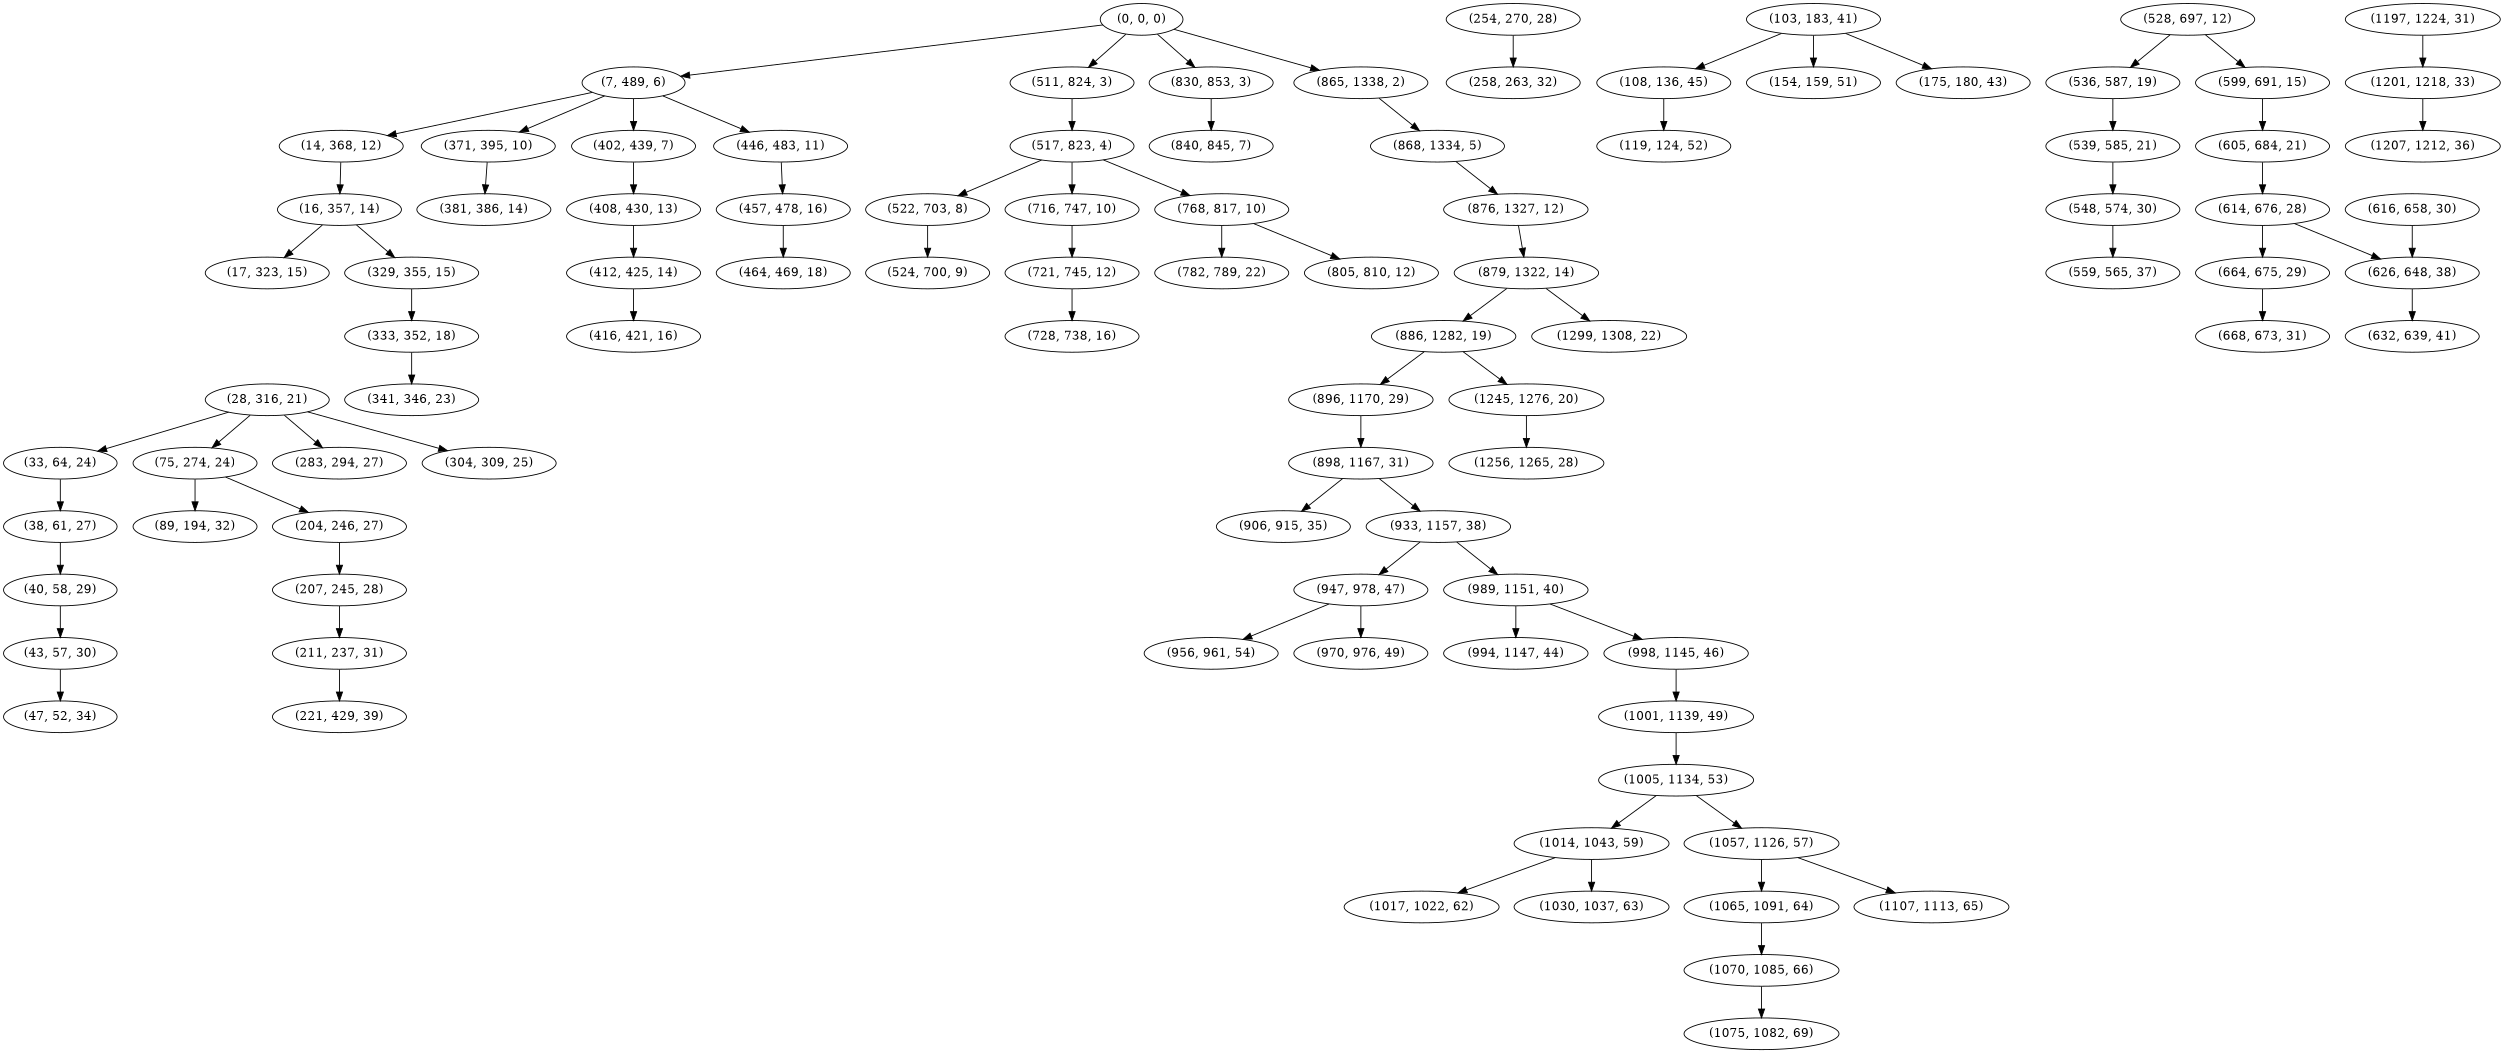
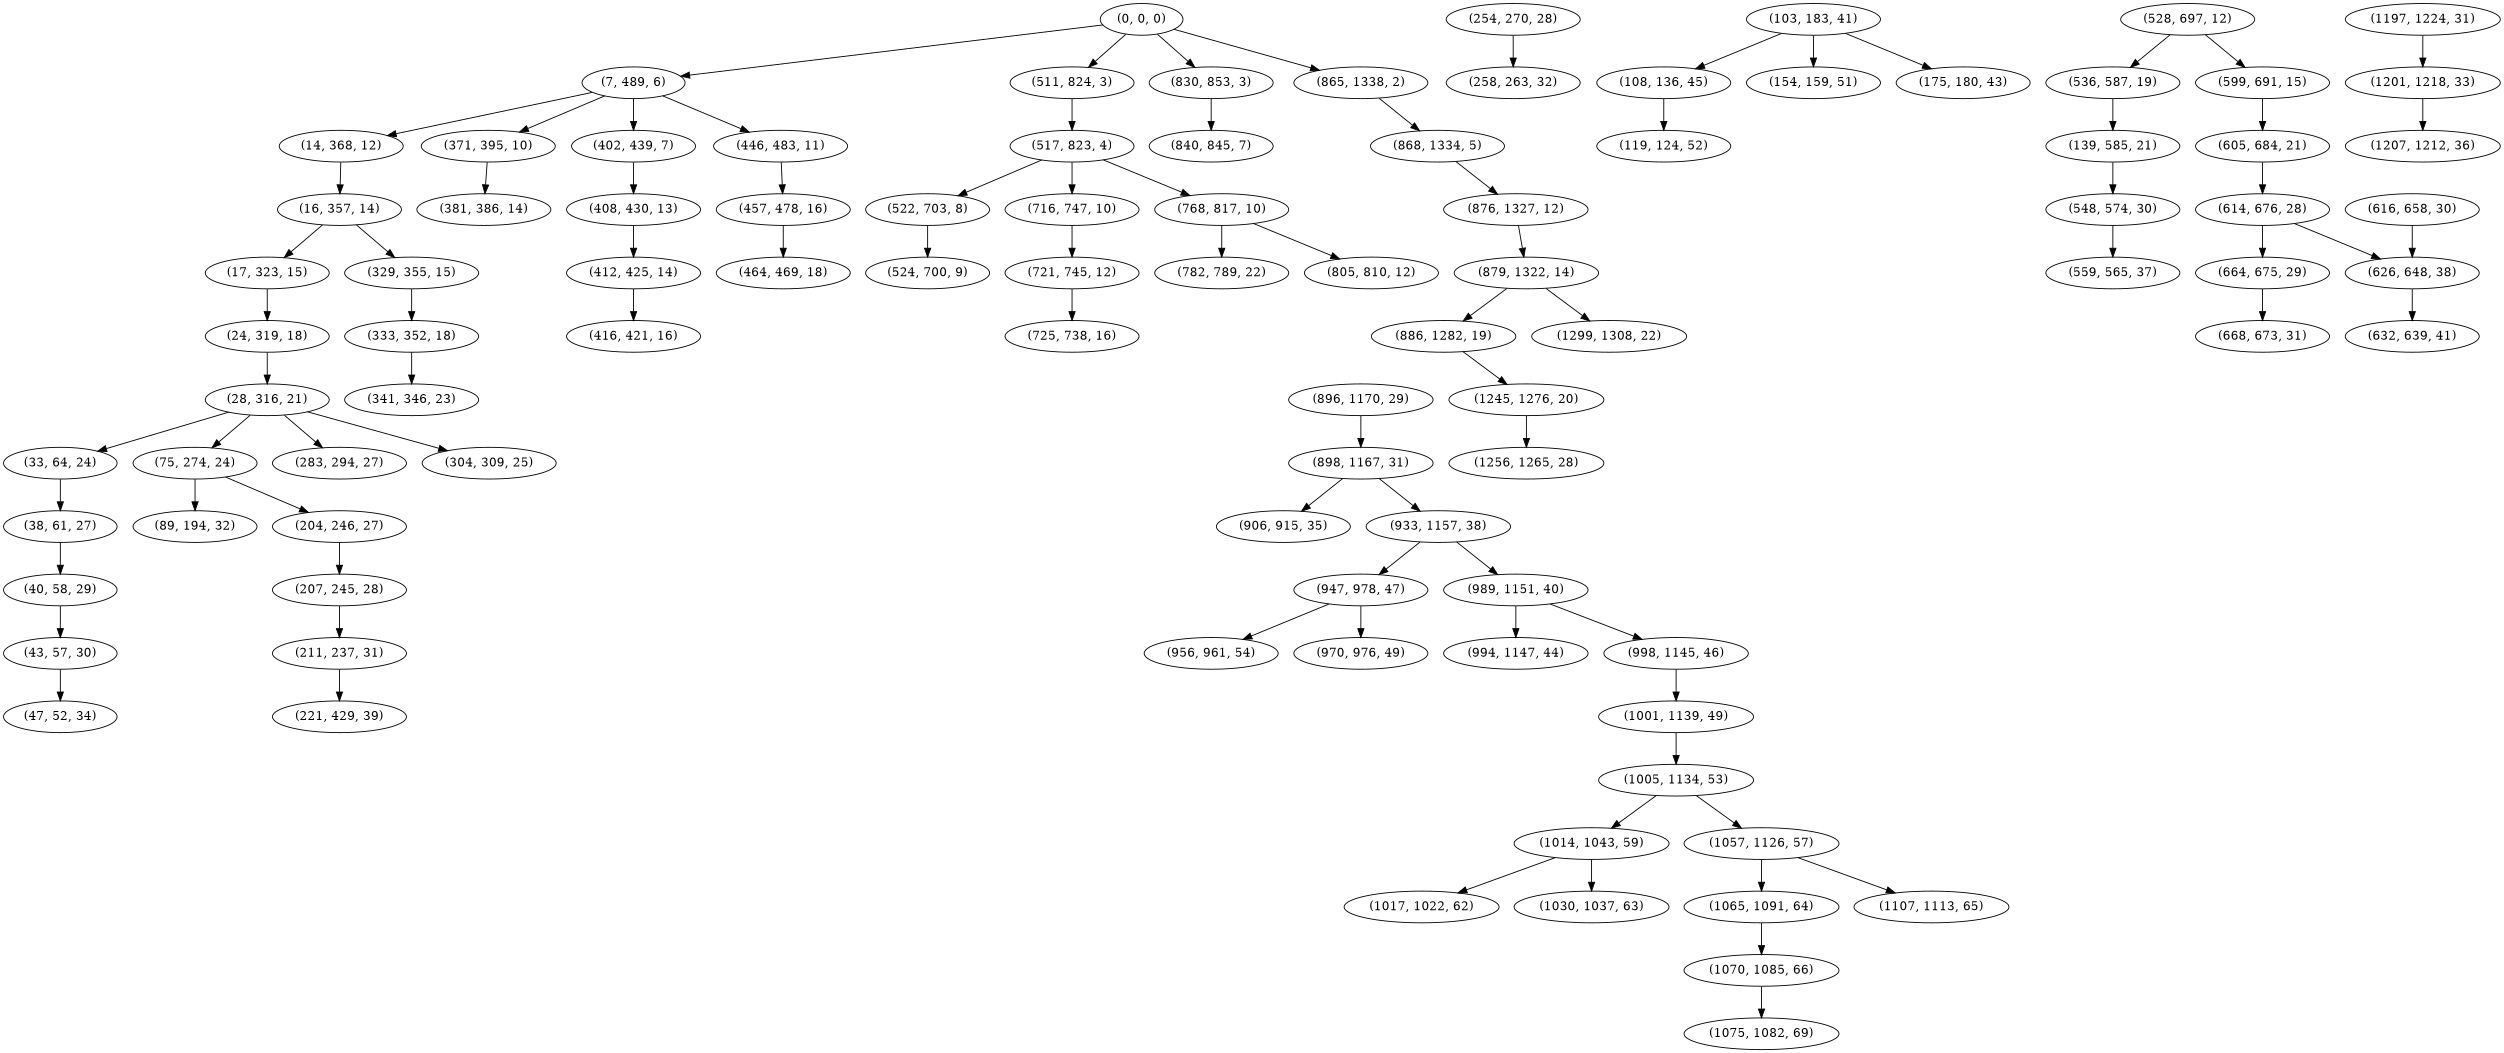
  digraph {
    "(0, 0, 0)"
    "(7, 489, 6)"
    "(511, 824, 3)"
    "(830, 853, 3)"
    "(865, 1338, 2)"
    n6 [label="(14, 368, 12)"]
    "(371, 395, 10)"
    "(402, 439, 7)"
    "(446, 483, 11)"
    "(517, 823, 4)"
    "(840, 845, 7)"
    "(868, 1334, 5)"
    "(16, 357, 14)"
    "(381, 386, 14)"
    "(408, 430, 13)"
    "(457, 478, 16)"
    "(17, 323, 15)"
    "(329, 355, 15)"
+   "(24, 319, 18)"
    "(333, 352, 18)"
    "(28, 316, 21)"
    "(33, 64, 24)"
    "(75, 274, 24)"
    "(283, 294, 27)"
    "(304, 309, 25)"
    "(38, 61, 27)"
    "(89, 194, 32)"
    "(204, 246, 27)"
    "(40, 58, 29)"
    "(43, 57, 30)"
    "(47, 52, 34)"
    "(207, 245, 28)"
    "(254, 270, 28)"
    "(258, 263, 32)"
    "(103, 183, 41)"
    "(108, 136, 45)"
    "(154, 159, 51)"
    "(175, 180, 43)"
    "(119, 124, 52)"
    "(211, 237, 31)"
    n41 [label="(221, 429, 39)"]
    "(341, 346, 23)"
    "(412, 425, 14)"
    "(416, 421, 16)"
    "(464, 469, 18)"
    "(522, 703, 8)"
    "(716, 747, 10)"
    "(768, 817, 10)"
    "(524, 700, 9)"
    "(721, 745, 12)"
    "(782, 789, 22)"
    "(805, 810, 12)"
    "(528, 697, 12)"
    "(536, 587, 19)"
    "(599, 691, 15)"
-   "(539, 585, 21)"
+   "(539, 585, 21)" [label="(139, 585, 21)"]
    "(605, 684, 21)"
    "(548, 574, 30)"
    "(559, 565, 37)"
    "(614, 676, 28)"
    "(664, 675, 29)"
    "(626, 648, 38)"
    "(616, 658, 30)"
    "(668, 673, 31)"
    "(632, 639, 41)"
-   "(728, 738, 16)"
+   "(728, 738, 16)" [label="(725, 738, 16)"]
    "(876, 1327, 12)"
    "(879, 1322, 14)"
    "(886, 1282, 19)"
    "(1299, 1308, 22)"
    "(896, 1170, 29)"
    "(1245, 1276, 20)"
    "(898, 1167, 31)"
    "(1256, 1265, 28)"
    "(906, 915, 35)"
    "(933, 1157, 38)"
    "(947, 978, 47)"
    "(989, 1151, 40)"
    "(956, 961, 54)"
    "(970, 976, 49)"
    "(994, 1147, 44)"
    "(998, 1145, 46)"
    "(1001, 1139, 49)"
    "(1005, 1134, 53)"
    "(1014, 1043, 59)"
    "(1057, 1126, 57)"
    "(1017, 1022, 62)"
    "(1030, 1037, 63)"
    "(1065, 1091, 64)"
    "(1107, 1113, 65)"
    "(1070, 1085, 66)"
    "(1075, 1082, 69)"
    "(1197, 1224, 31)"
    "(1201, 1218, 33)"
    "(1207, 1212, 36)"
    "(0, 0, 0)" -> "(7, 489, 6)"
    "(0, 0, 0)" -> "(511, 824, 3)"
    "(0, 0, 0)" -> "(830, 853, 3)"
    "(0, 0, 0)" -> "(865, 1338, 2)"
    "(7, 489, 6)" -> n6
    "(7, 489, 6)" -> "(371, 395, 10)"
    "(7, 489, 6)" -> "(402, 439, 7)"
    "(7, 489, 6)" -> "(446, 483, 11)"
    "(511, 824, 3)" -> "(517, 823, 4)"
    "(830, 853, 3)" -> "(840, 845, 7)"
    "(865, 1338, 2)" -> "(868, 1334, 5)"
    n6 -> "(16, 357, 14)"
    "(371, 395, 10)" -> "(381, 386, 14)"
    "(402, 439, 7)" -> "(408, 430, 13)"
    "(446, 483, 11)" -> "(457, 478, 16)"
    "(517, 823, 4)" -> "(522, 703, 8)"
    "(517, 823, 4)" -> "(716, 747, 10)"
    "(517, 823, 4)" -> "(768, 817, 10)"
    "(868, 1334, 5)" -> "(876, 1327, 12)"
    "(16, 357, 14)" -> "(17, 323, 15)"
    "(16, 357, 14)" -> "(329, 355, 15)"
    "(408, 430, 13)" -> "(412, 425, 14)"
    "(457, 478, 16)" -> "(464, 469, 18)"
+   "(17, 323, 15)" -> "(24, 319, 18)"
    "(329, 355, 15)" -> "(333, 352, 18)"
+   "(24, 319, 18)" -> "(28, 316, 21)"
    "(333, 352, 18)" -> "(341, 346, 23)"
    "(28, 316, 21)" -> "(33, 64, 24)"
    "(28, 316, 21)" -> "(75, 274, 24)"
    "(28, 316, 21)" -> "(283, 294, 27)"
    "(28, 316, 21)" -> "(304, 309, 25)"
    "(33, 64, 24)" -> "(38, 61, 27)"
    "(75, 274, 24)" -> "(89, 194, 32)"
    "(75, 274, 24)" -> "(204, 246, 27)"
    "(38, 61, 27)" -> "(40, 58, 29)"
    "(204, 246, 27)" -> "(207, 245, 28)"
    "(40, 58, 29)" -> "(43, 57, 30)"
    "(43, 57, 30)" -> "(47, 52, 34)"
    "(207, 245, 28)" -> "(211, 237, 31)"
    "(254, 270, 28)" -> "(258, 263, 32)"
    "(103, 183, 41)" -> "(108, 136, 45)"
    "(103, 183, 41)" -> "(154, 159, 51)"
    "(103, 183, 41)" -> "(175, 180, 43)"
    "(108, 136, 45)" -> "(119, 124, 52)"
    "(211, 237, 31)" -> n41
    "(412, 425, 14)" -> "(416, 421, 16)"
    "(522, 703, 8)" -> "(524, 700, 9)"
    "(716, 747, 10)" -> "(721, 745, 12)"
    "(768, 817, 10)" -> "(782, 789, 22)"
    "(768, 817, 10)" -> "(805, 810, 12)"
    "(721, 745, 12)" -> "(728, 738, 16)"
    "(528, 697, 12)" -> "(536, 587, 19)"
    "(528, 697, 12)" -> "(599, 691, 15)"
    "(536, 587, 19)" -> "(539, 585, 21)"
    "(599, 691, 15)" -> "(605, 684, 21)"
    "(539, 585, 21)" -> "(548, 574, 30)"
    "(605, 684, 21)" -> "(614, 676, 28)"
    "(548, 574, 30)" -> "(559, 565, 37)"
    "(614, 676, 28)" -> "(664, 675, 29)"
    "(614, 676, 28)" -> "(626, 648, 38)"
    "(664, 675, 29)" -> "(668, 673, 31)"
    "(626, 648, 38)" -> "(632, 639, 41)"
    "(616, 658, 30)" -> "(626, 648, 38)"
    "(876, 1327, 12)" -> "(879, 1322, 14)"
    "(879, 1322, 14)" -> "(886, 1282, 19)"
    "(879, 1322, 14)" -> "(1299, 1308, 22)"
-   "(886, 1282, 19)" -> "(896, 1170, 29)"
    "(886, 1282, 19)" -> "(1245, 1276, 20)"
    "(896, 1170, 29)" -> "(898, 1167, 31)"
    "(1245, 1276, 20)" -> "(1256, 1265, 28)"
    "(898, 1167, 31)" -> "(906, 915, 35)"
    "(898, 1167, 31)" -> "(933, 1157, 38)"
    "(933, 1157, 38)" -> "(947, 978, 47)"
    "(933, 1157, 38)" -> "(989, 1151, 40)"
    "(947, 978, 47)" -> "(956, 961, 54)"
    "(947, 978, 47)" -> "(970, 976, 49)"
    "(989, 1151, 40)" -> "(994, 1147, 44)"
    "(989, 1151, 40)" -> "(998, 1145, 46)"
    "(998, 1145, 46)" -> "(1001, 1139, 49)"
    "(1001, 1139, 49)" -> "(1005, 1134, 53)"
    "(1005, 1134, 53)" -> "(1014, 1043, 59)"
    "(1005, 1134, 53)" -> "(1057, 1126, 57)"
    "(1014, 1043, 59)" -> "(1017, 1022, 62)"
    "(1014, 1043, 59)" -> "(1030, 1037, 63)"
    "(1057, 1126, 57)" -> "(1065, 1091, 64)"
    "(1057, 1126, 57)" -> "(1107, 1113, 65)"
    "(1065, 1091, 64)" -> "(1070, 1085, 66)"
    "(1070, 1085, 66)" -> "(1075, 1082, 69)"
    "(1197, 1224, 31)" -> "(1201, 1218, 33)"
    "(1201, 1218, 33)" -> "(1207, 1212, 36)"
  }
